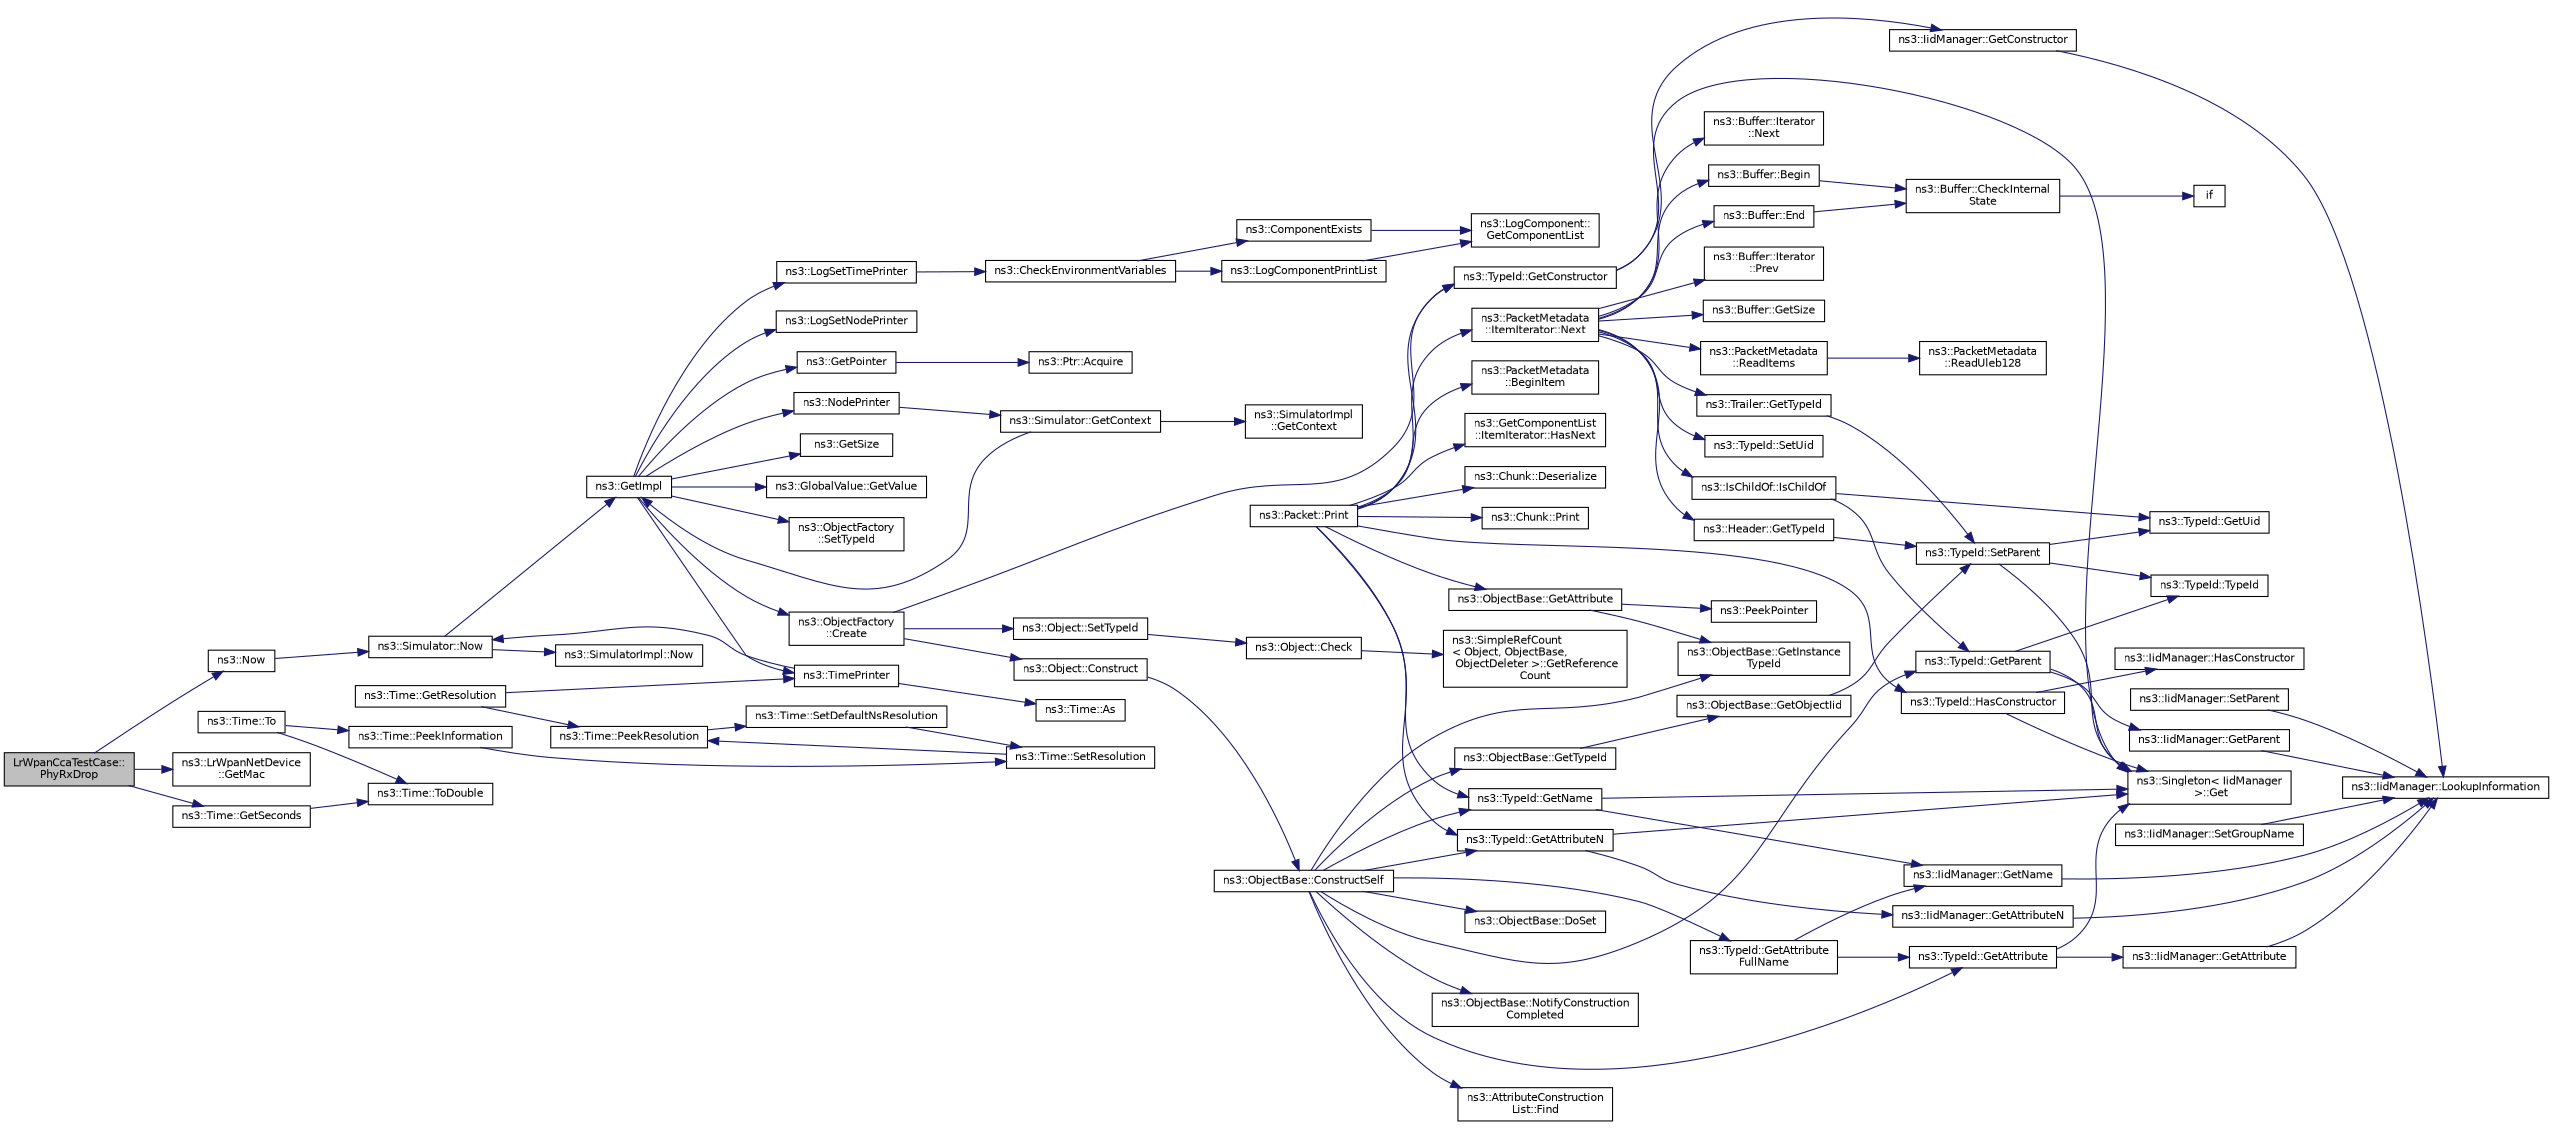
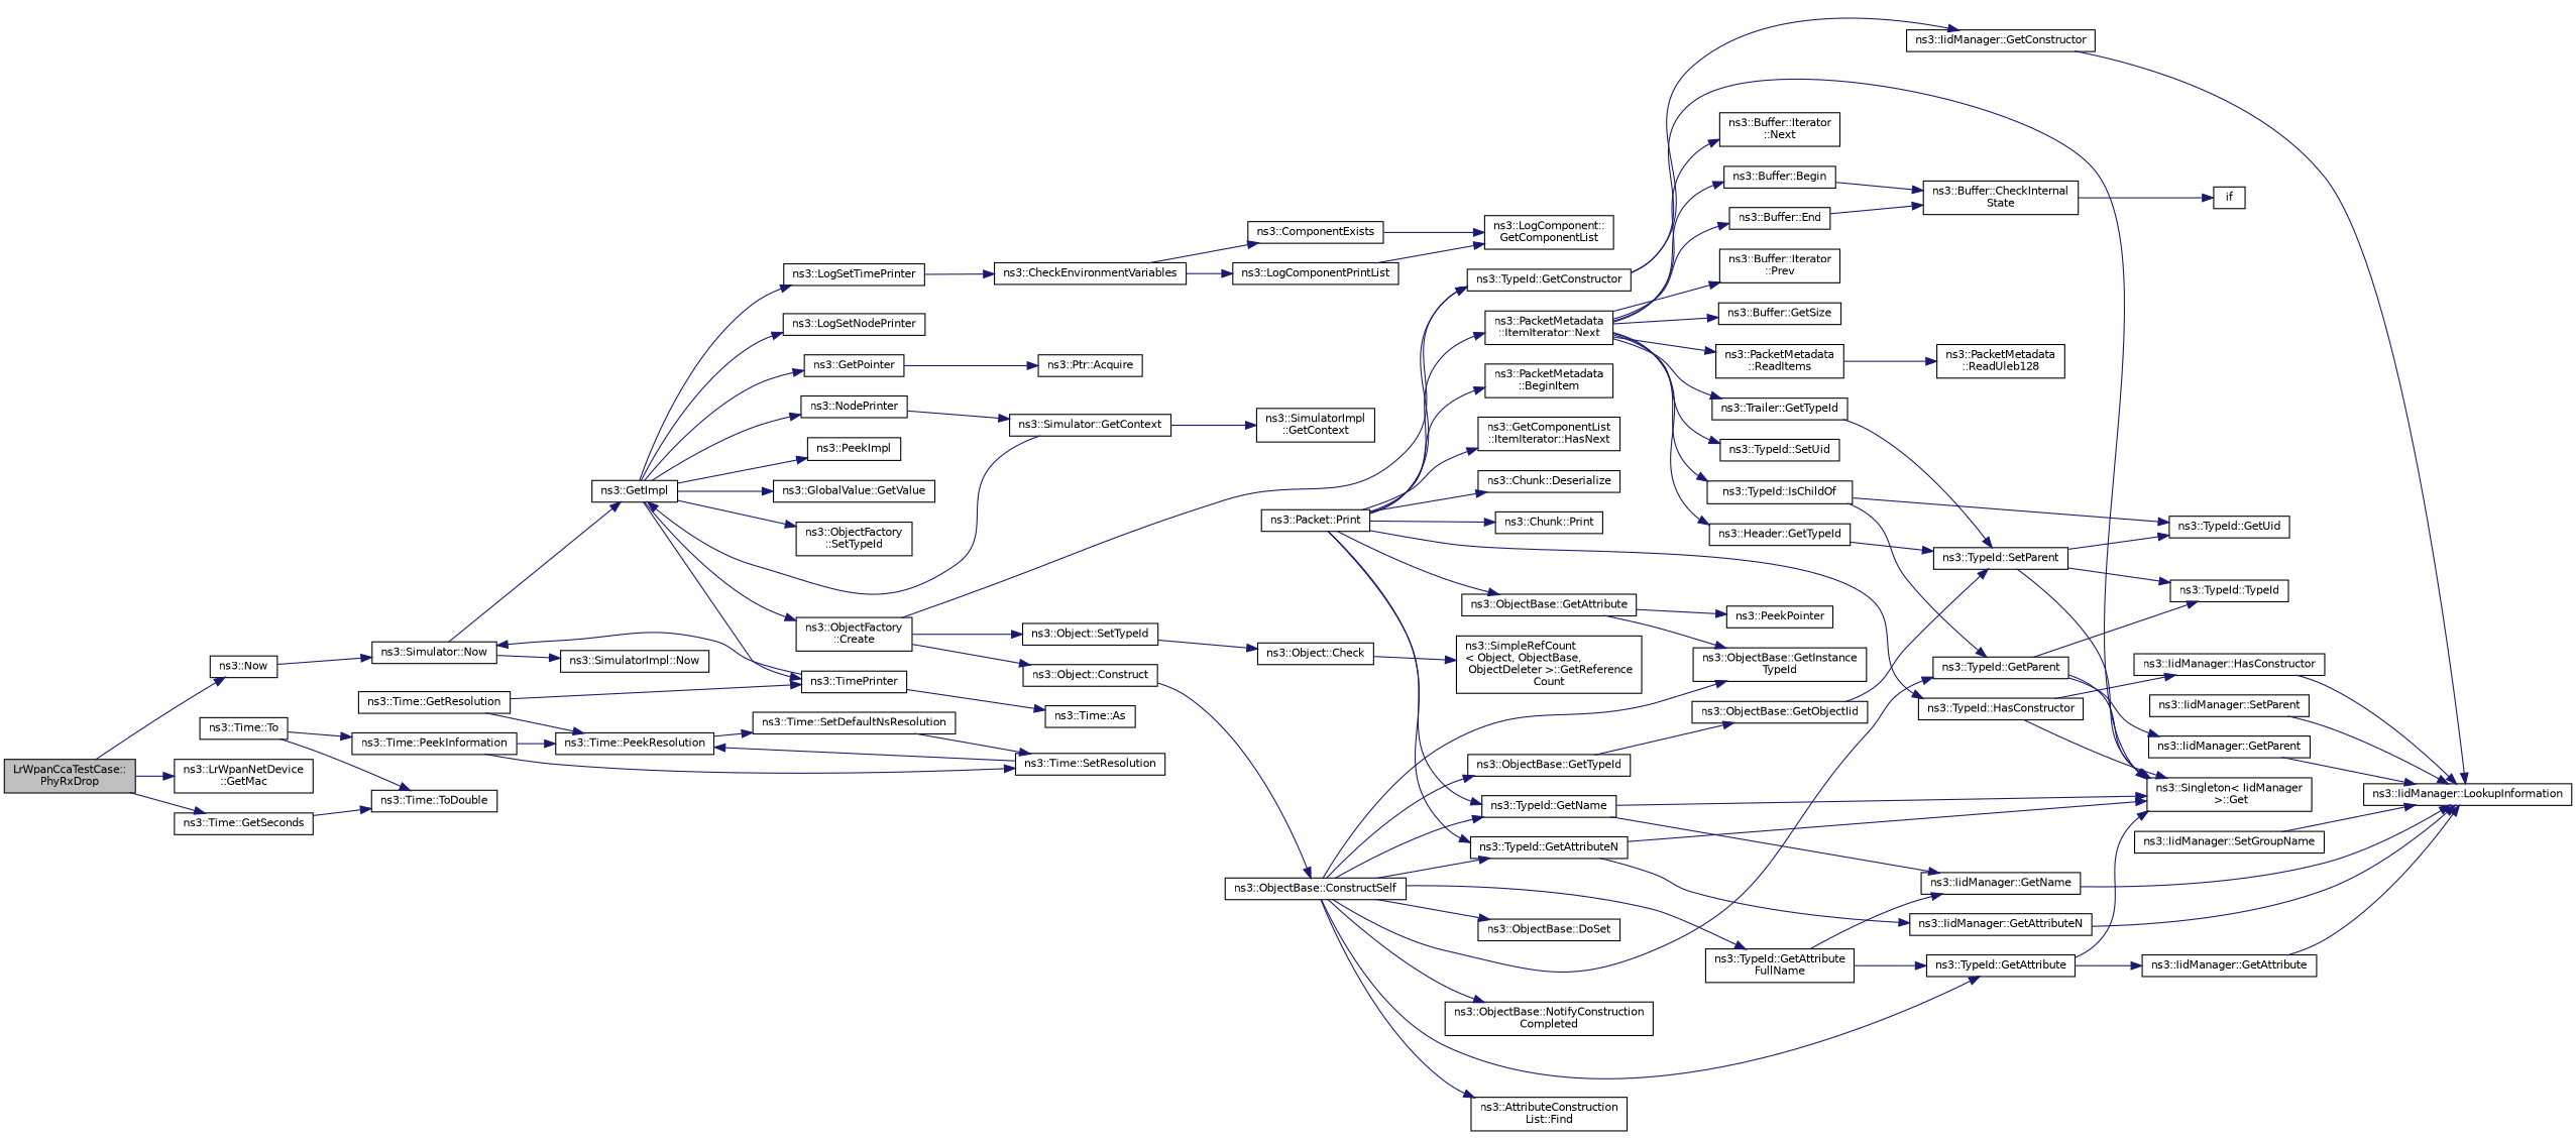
  digraph {
    rankdir=LR
    node [color=black fillcolor=white fontname=Helvetica fontsize=10 shape=record style=filled]
    edge [color=midnightblue fontname=Helvetica fontsize=10 labelfontname=Helvetica labelfontsize=10 style=solid]
    n1 [fillcolor=grey75 fontcolor=black height=0.2 label="LrWpanCcaTestCase::\lPhyRxDrop" width=0.4]
    n2 [height=0.2 label="ns3::Now" width=0.4]
    n3 [height=0.2 label="ns3::Time::GetSeconds" width=0.4]
    n4 [height=0.2 label="ns3::LrWpanNetDevice\l::GetMac" width=0.4]
    n5 [height=0.2 label="ns3::Packet::Print" width=0.4]
    n6 [height=0.2 label="ns3::PacketMetadata\l::BeginItem" width=0.4]
    n7 [height=0.2 label="ns3::GetComponentList\l::ItemIterator::HasNext" width=0.4]
    n8 [height=0.2 label="ns3::PacketMetadata\l::ItemIterator::Next" width=0.4]
    n9 [height=0.2 label="ns3::TypeId::GetName" width=0.4]
    n10 [height=0.2 label="ns3::TypeId::HasConstructor" width=0.4]
    n11 [height=0.2 label="ns3::TypeId::GetConstructor" width=0.4]
    n12 [height=0.2 label="ns3::Chunk::Deserialize" width=0.4]
    n13 [height=0.2 label="ns3::Chunk::Print" width=0.4]
    n14 [height=0.2 label="ns3::TypeId::GetAttributeN" width=0.4]
    n15 [height=0.2 label="ns3::ObjectBase::GetAttribute" width=0.4]
    n16 [height=0.2 label="ns3::Simulator::Now" width=0.4]
    n17 [height=0.2 label="ns3::Time::ToDouble" width=0.4]
    n18 [height=0.2 label="ns3::PacketMetadata\l::ReadItems" width=0.4]
    n19 [height=0.2 label="ns3::TypeId::SetUid" width=0.4]
-   n20 [height=0.2 label="ns3::IsChildOf::IsChildOf" width=0.4]
+   n20 [height=0.2 label="ns3::TypeId::IsChildOf" width=0.4]
    n21 [height=0.2 label="ns3::Header::GetTypeId" width=0.4]
    n22 [height=0.2 label="ns3::Buffer::Begin" width=0.4]
    n23 [height=0.2 label="ns3::Buffer::Iterator\l::Next" width=0.4]
    n24 [height=0.2 label="ns3::Trailer::GetTypeId" width=0.4]
    n25 [height=0.2 label="ns3::Buffer::End" width=0.4]
    n26 [height=0.2 label="ns3::Buffer::Iterator\l::Prev" width=0.4]
    n27 [height=0.2 label="ns3::Buffer::GetSize" width=0.4]
    n28 [height=0.2 label="ns3::Singleton\< IidManager\l \>::Get" width=0.4]
    n29 [height=0.2 label="ns3::IidManager::GetName" width=0.4]
    n30 [height=0.2 label="ns3::IidManager::HasConstructor" width=0.4]
    n31 [height=0.2 label="ns3::IidManager::GetConstructor" width=0.4]
    n32 [height=0.2 label="ns3::IidManager::GetAttributeN" width=0.4]
    n33 [height=0.2 label="ns3::ObjectBase::GetInstance\lTypeId" width=0.4]
    n34 [height=0.2 label="ns3::PeekPointer" width=0.4]
    n35 [height=0.2 label="ns3::PacketMetadata\l::ReadUleb128" width=0.4]
    n36 [height=0.2 label="ns3::TypeId::GetUid" width=0.4]
    n37 [height=0.2 label="ns3::TypeId::GetParent" width=0.4]
    n38 [height=0.2 label="ns3::TypeId::SetParent" width=0.4]
    n39 [height=0.2 label="ns3::Buffer::CheckInternal\lState" width=0.4]
    n40 [height=0.2 label="ns3::IidManager::GetParent" width=0.4]
    n41 [height=0.2 label="ns3::TypeId::TypeId" width=0.4]
    n42 [height=0.2 label="ns3::IidManager::LookupInformation" width=0.4]
    n43 [height=0.2 label="ns3::IidManager::SetParent" width=0.4]
    n44 [height=0.2 label=if width=0.4]
    n45 [height=0.2 label="ns3::GetImpl" width=0.4]
    n46 [height=0.2 label="ns3::SimulatorImpl::Now" width=0.4]
-   n47 [height=0.2 label="ns3::GetSize" width=0.4]
+   n47 [height=0.2 label="ns3::PeekImpl" width=0.4]
    n48 [height=0.2 label="ns3::GlobalValue::GetValue" width=0.4]
    n49 [height=0.2 label="ns3::ObjectFactory\l::SetTypeId" width=0.4]
    n50 [height=0.2 label="ns3::GetPointer" width=0.4]
    n51 [height=0.2 label="ns3::ObjectFactory\l::Create" width=0.4]
    n52 [height=0.2 label="ns3::LogSetTimePrinter" width=0.4]
    n53 [height=0.2 label="ns3::TimePrinter" width=0.4]
    n54 [height=0.2 label="ns3::LogSetNodePrinter" width=0.4]
    n55 [height=0.2 label="ns3::NodePrinter" width=0.4]
    n56 [height=0.2 label="ns3::Ptr::Acquire" width=0.4]
    n57 [height=0.2 label="ns3::Object::SetTypeId" width=0.4]
    n58 [height=0.2 label="ns3::Object::Construct" width=0.4]
    n59 [height=0.2 label="ns3::CheckEnvironmentVariables" width=0.4]
    n60 [height=0.2 label="ns3::Time::As" width=0.4]
    n61 [height=0.2 label="ns3::Simulator::GetContext" width=0.4]
    n62 [height=0.2 label="ns3::Object::Check" width=0.4]
    n63 [height=0.2 label="ns3::ObjectBase::ConstructSelf" width=0.4]
    n64 [height=0.2 label="ns3::SimpleRefCount\l\< Object, ObjectBase,\l ObjectDeleter \>::GetReference\lCount" width=0.4]
    n65 [height=0.2 label="ns3::TypeId::GetAttribute" width=0.4]
    n66 [height=0.2 label="ns3::AttributeConstruction\lList::Find" width=0.4]
    n67 [height=0.2 label="ns3::ObjectBase::DoSet" width=0.4]
    n68 [height=0.2 label="ns3::TypeId::GetAttribute\lFullName" width=0.4]
    n69 [height=0.2 label="ns3::ObjectBase::GetTypeId" width=0.4]
    n70 [height=0.2 label="ns3::ObjectBase::NotifyConstruction\lCompleted" width=0.4]
    n71 [height=0.2 label="ns3::IidManager::GetAttribute" width=0.4]
    n72 [height=0.2 label="ns3::ObjectBase::GetObjectIid" width=0.4]
    n73 [height=0.2 label="ns3::IidManager::SetGroupName" width=0.4]
    n74 [height=0.2 label="ns3::ComponentExists" width=0.4]
    n75 [height=0.2 label="ns3::LogComponentPrintList" width=0.4]
    n76 [height=0.2 label="ns3::LogComponent::\lGetComponentList" width=0.4]
    n77 [height=0.2 label="ns3::Time::GetResolution" width=0.4]
    n78 [height=0.2 label="ns3::Time::PeekResolution" width=0.4]
    n79 [height=0.2 label="ns3::Time::SetDefaultNsResolution" width=0.4]
    n80 [height=0.2 label="ns3::Time::SetResolution" width=0.4]
    n81 [height=0.2 label="ns3::SimulatorImpl\l::GetContext" width=0.4]
    n82 [height=0.2 label="ns3::Time::To" width=0.4]
    n83 [height=0.2 label="ns3::Time::PeekInformation" width=0.4]
    n1 -> n2
    n1 -> n3
    n1 -> n4
    n2 -> n16
    n3 -> n17
    n5 -> n6
    n5 -> n7
    n5 -> n8
    n5 -> n9
    n5 -> n10
    n5 -> n11
    n5 -> n12
    n5 -> n13
    n5 -> n14
    n5 -> n15
    n8 -> n18
    n8 -> n19
    n8 -> n20
    n8 -> n21
    n8 -> n22
    n8 -> n23
    n8 -> n24
    n8 -> n25
    n8 -> n26
    n8 -> n27
    n9 -> n28
    n9 -> n29
    n10 -> n28
    n10 -> n30
    n11 -> n28
    n11 -> n31
    n14 -> n28
    n14 -> n32
    n15 -> n33
    n15 -> n34
    n16 -> n45
    n16 -> n46
    n18 -> n35
    n20 -> n36
    n20 -> n37
    n21 -> n38
    n22 -> n39
    n24 -> n38
    n25 -> n39
    n29 -> n42
+   n30 -> n42
    n31 -> n42
    n32 -> n42
    n37 -> n28
    n37 -> n40
    n37 -> n41
    n38 -> n28
    n38 -> n36
    n38 -> n41
    n39 -> n44
    n40 -> n42
    n43 -> n42
    n45 -> n47
    n45 -> n48
    n45 -> n49
    n45 -> n50
    n45 -> n51
    n45 -> n52
    n45 -> n53
    n45 -> n54
    n45 -> n55
    n50 -> n56
    n51 -> n11
    n51 -> n57
    n51 -> n58
    n52 -> n59
    n53 -> n16
    n53 -> n60
    n55 -> n61
    n57 -> n62
    n58 -> n63
    n59 -> n74
    n59 -> n75
    n61 -> n45
    n61 -> n81
    n62 -> n64
    n63 -> n9
    n63 -> n14
    n63 -> n33
    n63 -> n37
    n63 -> n65
    n63 -> n66
    n63 -> n67
    n63 -> n68
    n63 -> n69
    n63 -> n70
    n65 -> n28
    n65 -> n71
    n68 -> n29
    n68 -> n65
    n69 -> n72
    n71 -> n42
    n72 -> n38
    n73 -> n42
    n74 -> n76
    n75 -> n76
    n77 -> n53
    n77 -> n78
    n78 -> n79
    n79 -> n80
    n80 -> n78
    n82 -> n17
    n82 -> n83
+   n83 -> n78
    n83 -> n80
  }
